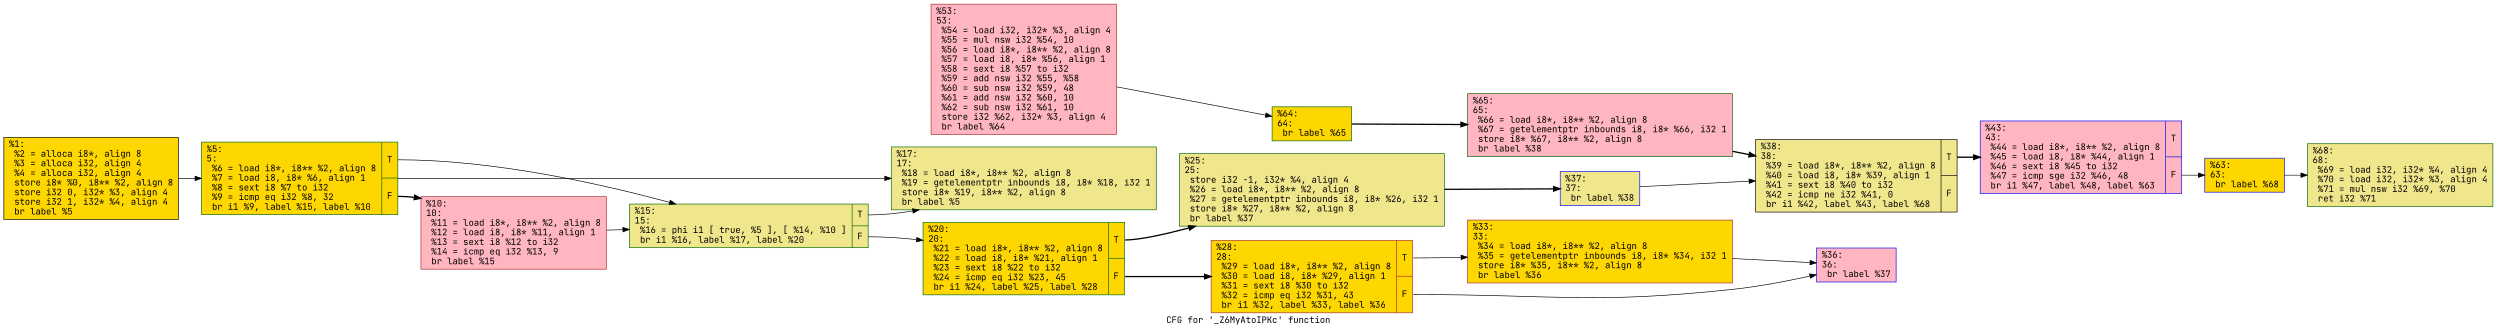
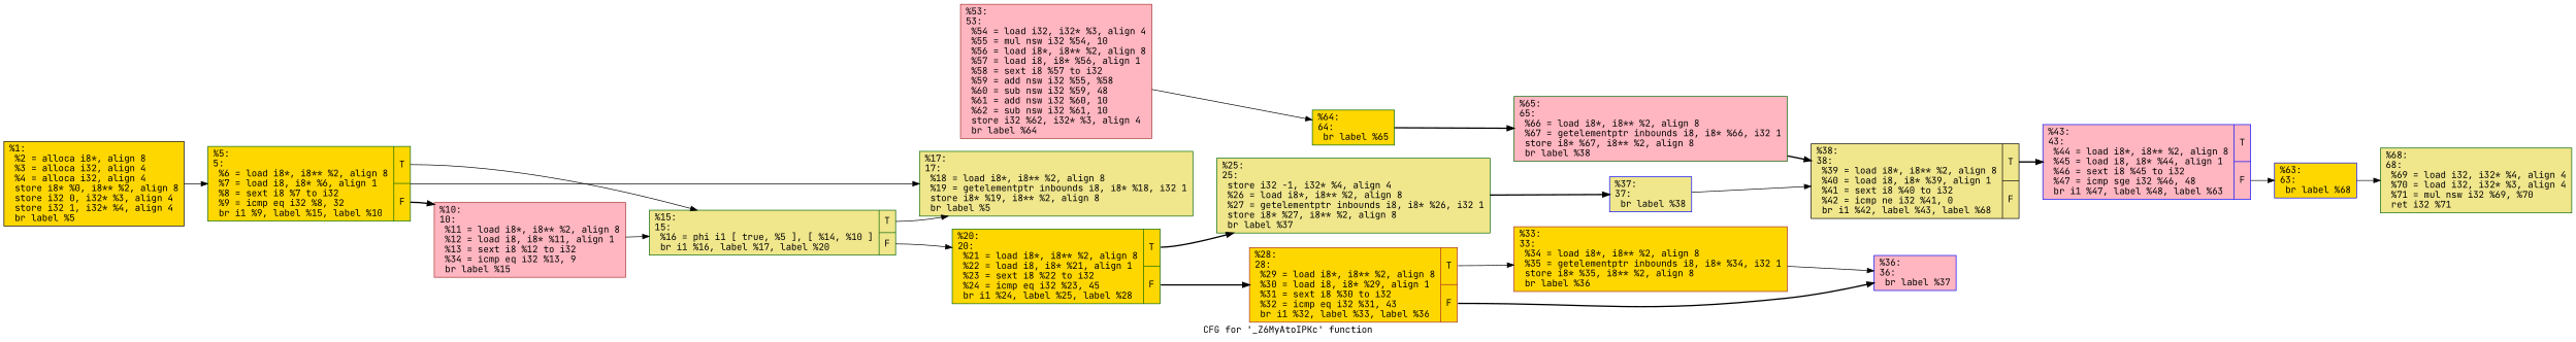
  digraph {
    fontname="JetBrains Mono"
    label="CFG for '_Z6MyAtoIPKc' function"
    rankdir=LR
    node [color=darkgreen fillcolor=gold fontname="JetBrains Mono" shape=record style=filled]
    edge [fontname="JetBrains Mono" style=solid]
    n1 [color=black label="{%1:\l  %2 = alloca i8*, align 8\l  %3 = alloca i32, align 4\l  %4 = alloca i32, align 4\l  store i8* %0, i8** %2, align 8\l  store i32 0, i32* %3, align 4\l  store i32 1, i32* %4, align 4\l  br label %5\l}"]
    n2 [label="{%5:\l5:                                                \l  %6 = load i8*, i8** %2, align 8\l  %7 = load i8, i8* %6, align 1\l  %8 = sext i8 %7 to i32\l  %9 = icmp eq i32 %8, 32\l  br i1 %9, label %15, label %10\l|{<s0>T|<s1>F}}"]
    n3 [fillcolor=khaki label="{%15:\l15:                                               \l  %16 = phi i1 [ true, %5 ], [ %14, %10 ]\l  br i1 %16, label %17, label %20\l|{<s0>T|<s1>F}}"]
-   n4 [color=brown fillcolor=lightpink label="{%10:\l10:                                               \l  %11 = load i8*, i8** %2, align 8\l  %12 = load i8, i8* %11, align 1\l  %13 = sext i8 %12 to i32\l  %14 = icmp eq i32 %13, 9\l  br label %15\l}"]
+   n4 [color=brown fillcolor=lightpink label="{%10:\l10:                                               \l  %11 = load i8*, i8** %2, align 8\l  %12 = load i8, i8* %11, align 1\l  %13 = sext i8 %12 to i32\l  %34 = icmp eq i32 %13, 9\l  br label %15\l}"]
    n5 [fillcolor=khaki label="{%17:\l17:                                               \l  %18 = load i8*, i8** %2, align 8\l  %19 = getelementptr inbounds i8, i8* %18, i32 1\l  store i8* %19, i8** %2, align 8\l  br label %5\l}"]
    n6 [label="{%20:\l20:                                               \l  %21 = load i8*, i8** %2, align 8\l  %22 = load i8, i8* %21, align 1\l  %23 = sext i8 %22 to i32\l  %24 = icmp eq i32 %23, 45\l  br i1 %24, label %25, label %28\l|{<s0>T|<s1>F}}"]
    n7 [fillcolor=khaki label="{%25:\l25:                                               \l  store i32 -1, i32* %4, align 4\l  %26 = load i8*, i8** %2, align 8\l  %27 = getelementptr inbounds i8, i8* %26, i32 1\l  store i8* %27, i8** %2, align 8\l  br label %37\l}"]
    n8 [color=brown label="{%28:\l28:                                               \l  %29 = load i8*, i8** %2, align 8\l  %30 = load i8, i8* %29, align 1\l  %31 = sext i8 %30 to i32\l  %32 = icmp eq i32 %31, 43\l  br i1 %32, label %33, label %36\l|{<s0>T|<s1>F}}"]
    n9 [color=blue fillcolor=khaki label="{%37:\l37:                                               \l  br label %38\l}"]
    n10 [color=brown label="{%33:\l33:                                               \l  %34 = load i8*, i8** %2, align 8\l  %35 = getelementptr inbounds i8, i8* %34, i32 1\l  store i8* %35, i8** %2, align 8\l  br label %36\l}"]
    n11 [color=blue fillcolor=lightpink label="{%36:\l36:                                               \l  br label %37\l}"]
    n12 [color=black fillcolor=khaki label="{%38:\l38:                                               \l  %39 = load i8*, i8** %2, align 8\l  %40 = load i8, i8* %39, align 1\l  %41 = sext i8 %40 to i32\l  %42 = icmp ne i32 %41, 0\l  br i1 %42, label %43, label %68\l|{<s0>T|<s1>F}}"]
    n13 [color=blue fillcolor=lightpink label="{%43:\l43:                                               \l  %44 = load i8*, i8** %2, align 8\l  %45 = load i8, i8* %44, align 1\l  %46 = sext i8 %45 to i32\l  %47 = icmp sge i32 %46, 48\l  br i1 %47, label %48, label %63\l|{<s0>T|<s1>F}}"]
    n14 [color=blue label="{%63:\l63:                                               \l  br label %68\l}"]
    n15 [fillcolor=khaki label="{%68:\l68:                                               \l  %69 = load i32, i32* %4, align 4\l  %70 = load i32, i32* %3, align 4\l  %71 = mul nsw i32 %69, %70\l  ret i32 %71\l}"]
    n16 [color=brown fillcolor=lightpink label="{%53:\l53:                                               \l  %54 = load i32, i32* %3, align 4\l  %55 = mul nsw i32 %54, 10\l  %56 = load i8*, i8** %2, align 8\l  %57 = load i8, i8* %56, align 1\l  %58 = sext i8 %57 to i32\l  %59 = add nsw i32 %55, %58\l  %60 = sub nsw i32 %59, 48\l  %61 = add nsw i32 %60, 10\l  %62 = sub nsw i32 %61, 10\l  store i32 %62, i32* %3, align 4\l  br label %64\l}"]
    n17 [label="{%64:\l64:                                               \l  br label %65\l}"]
    n18 [fillcolor=lightpink label="{%65:\l65:                                               \l  %66 = load i8*, i8** %2, align 8\l  %67 = getelementptr inbounds i8, i8* %66, i32 1\l  store i8* %67, i8** %2, align 8\l  br label %38\l}"]
    n1 -> n2
    n2 -> n3 [tailport=s0]
    n2 -> n4 [style=bold tailport=s1]
    n2 -> n5
    n3 -> n5 [tailport=s0]
    n3 -> n6 [tailport=s1]
    n4 -> n3
    n6 -> n7 [style=bold tailport=s0]
    n6 -> n8 [style=bold tailport=s1]
    n7 -> n9 [style=bold]
    n8 -> n10 [tailport=s0]
-   n8 -> n11 [tailport=s1]
+   n8 -> n11 [style=bold tailport=s1]
    n9 -> n12
    n10 -> n11
    n12 -> n13 [style=bold tailport=s0]
    n13 -> n14 [tailport=s1]
    n14 -> n15
    n16 -> n17
    n17 -> n18 [style=bold]
    n18 -> n12 [style=bold]
  }
